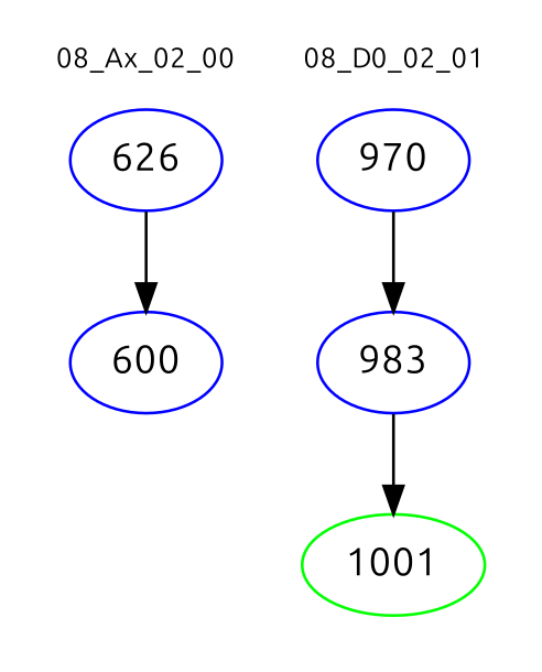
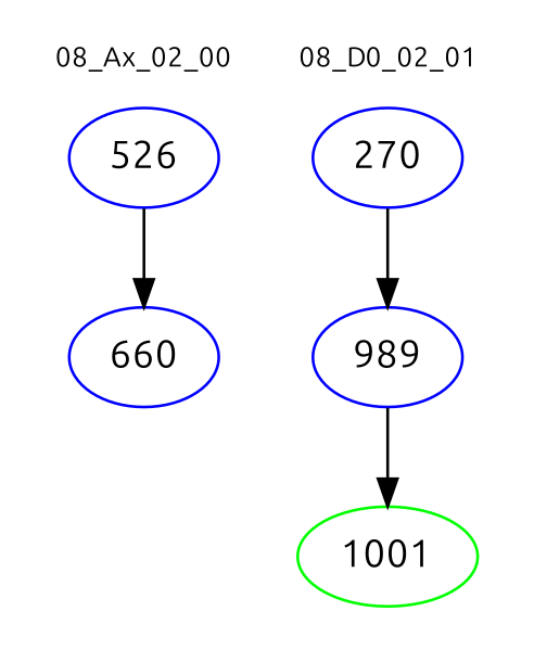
  digraph {
    fontname=Ubuntu
    node [color=blue fontname=Ubuntu]
    edge [color=black fontname=Ubuntu]
-   n1 [label=626]
-   n2 [label=600]
-   n3 [label=983]
-   n4 [label=970]
+   n1 [label=526]
+   n2 [label=660]
+   n3 [label=989]
+   n4 [label=270]
    n5 [color=green label=1001]
    subgraph cluster_1 {
      color=white
      fontsize=10
      label="08_Ax_02_00"
      n1
      n2
    }
    subgraph cluster_2 {
      color=white
      fontsize=10
      label="08_D0_02_01"
      n3
      n4
      n5
    }
    n1 -> n2
    n3 -> n5
    n4 -> n3
  }
